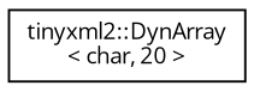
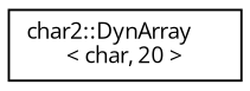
  digraph {
    rankdir=LR
    fontname="Open Sans"
-   n1 [color=black fillcolor=white fontname="Open Sans" fontsize=10 height=0.2 label="tinyxml2::DynArray\l\< char, 20 \>" shape=record style=filled width=0.4]
+   n1 [color=black fillcolor=white fontname="Open Sans" fontsize=10 height=0.2 label="char2::DynArray\l\< char, 20 \>" shape=record style=filled width=0.4]
  }
